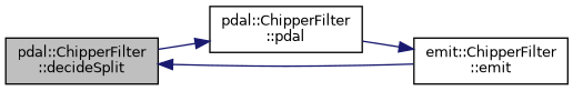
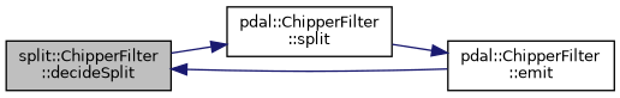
  digraph {
    rankdir=LR
    node [color=black fillcolor=white fontname=Helvetica fontsize=10 shape=record style=filled]
    edge [color=midnightblue fontname=Helvetica fontsize=10 labelfontname=Helvetica labelfontsize=10 style=solid]
-   n1 [fillcolor=grey75 fontcolor=black height=0.2 label="pdal::ChipperFilter\l::decideSplit" width=0.4]
-   n2 [height=0.2 label="pdal::ChipperFilter\l::pdal" width=0.4]
-   n3 [height=0.2 label="emit::ChipperFilter\l::emit" width=0.4]
+   n1 [fillcolor=grey75 fontcolor=black height=0.2 label="split::ChipperFilter\l::decideSplit" width=0.4]
+   n2 [height=0.2 label="pdal::ChipperFilter\l::split" width=0.4]
+   n3 [height=0.2 label="pdal::ChipperFilter\l::emit" width=0.4]
    n1 -> n2
    n2 -> n3
    n3 -> n1
  }
